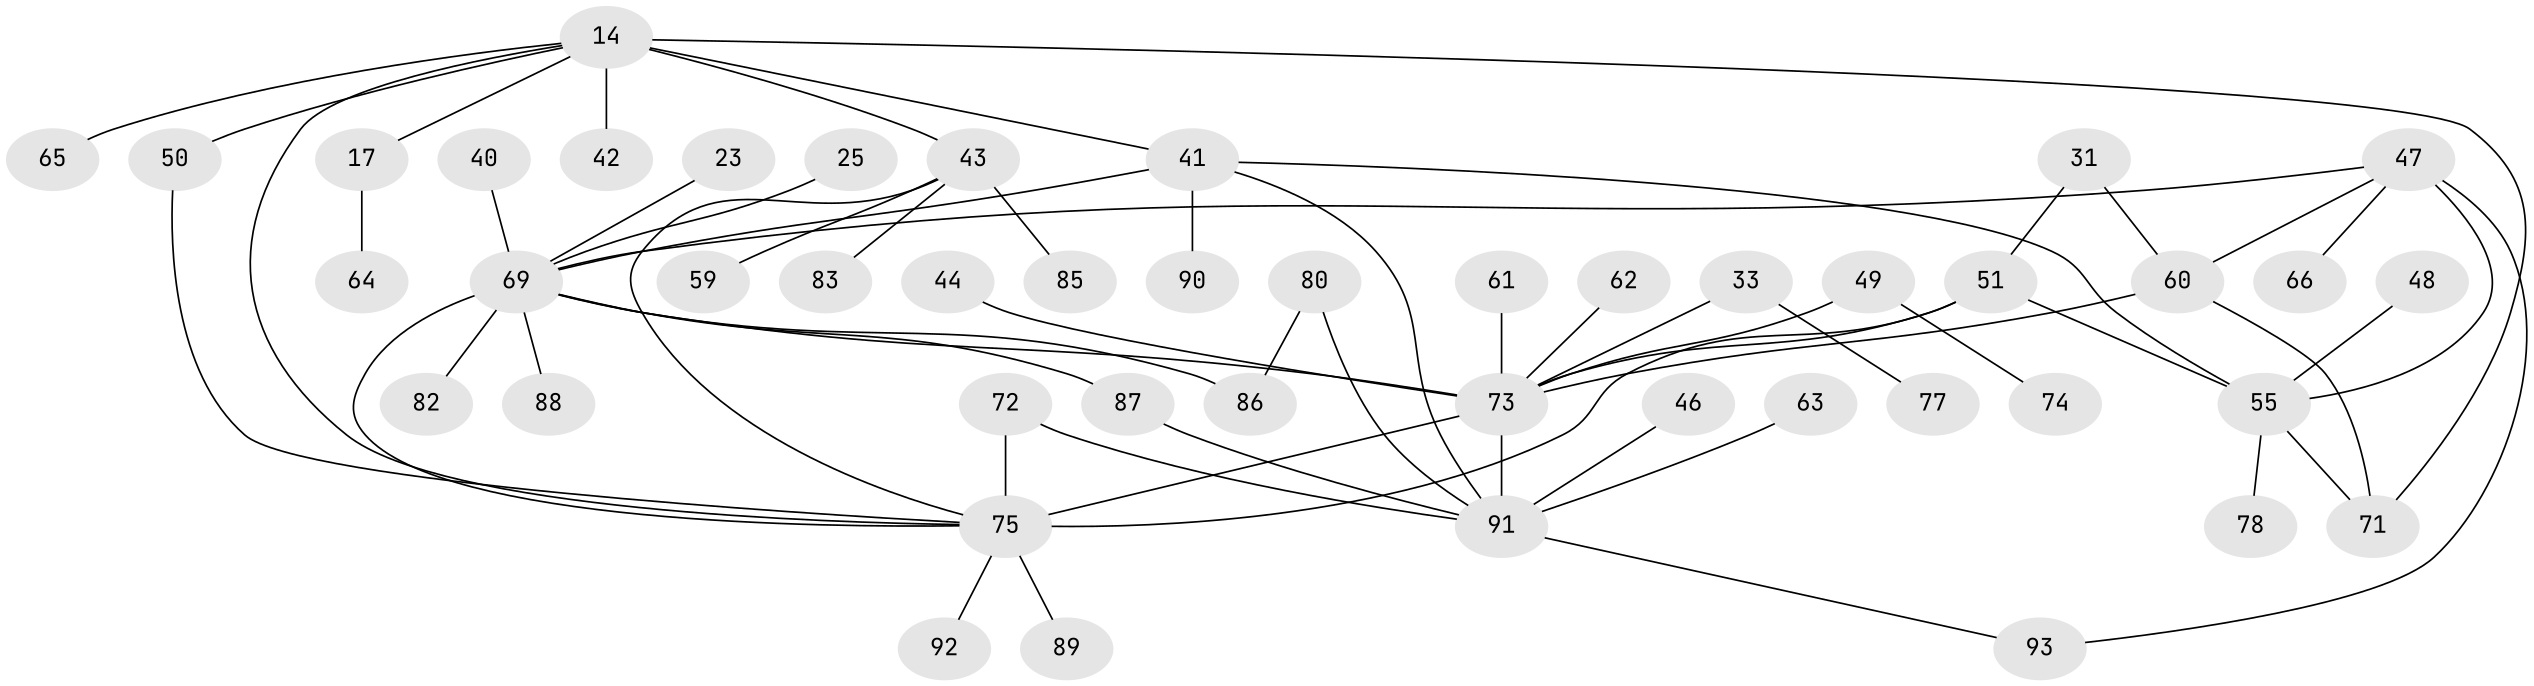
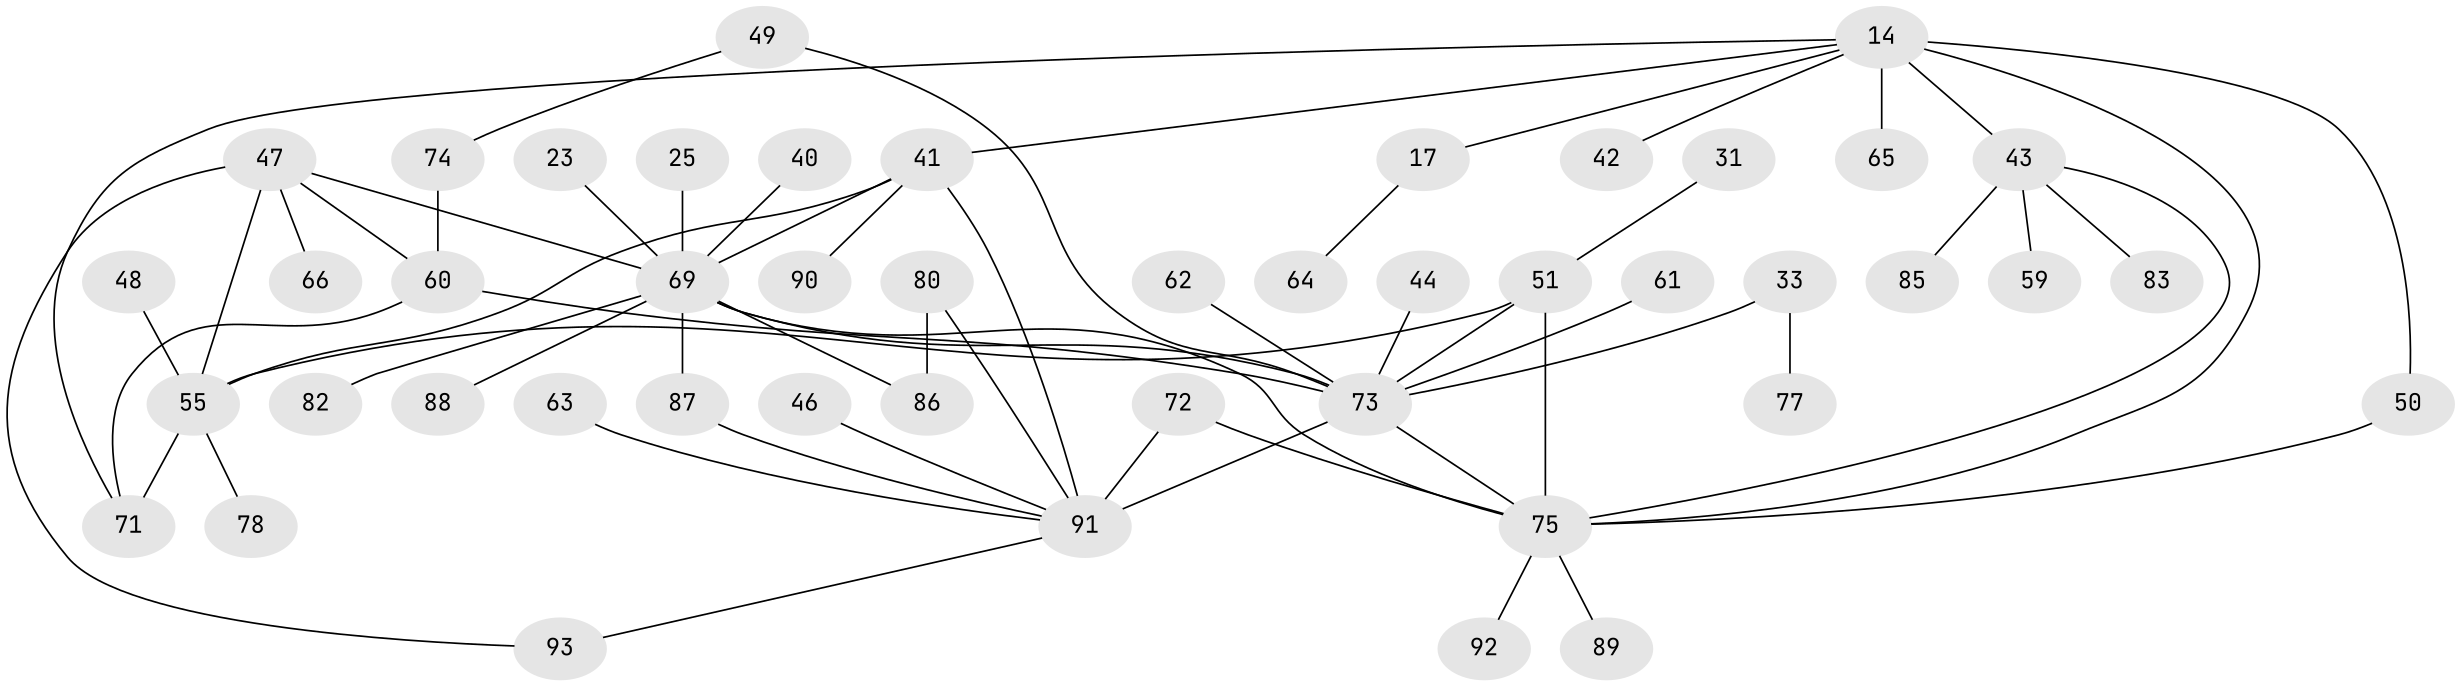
  graph {
    fontname="JetBrains Mono"
    node [color=gray90 fontname="JetBrains Mono" style=filled]
    edge [fontname="JetBrains Mono"]
    14
    17
    41 [super="+6+30"]
    42
    43 [super="+32"]
    50
    65
    71
    75 [super="+58+57+29"]
    64
    69 [super="+56+68"]
    55 [super="+10"]
    90
    91 [super="+22+81+84"]
    59
    83
    85
    89
    92
    73 [super="+35+15+20+2"]
    82
    86
    87 [super="+70"]
    88
    23
    25
    51 [super="+5+39+7"]
    31
    60 [super="+54"]
    33
    77
    40
    78
    93
    44
    46
    47 [super="+45"]
    66
    48
    49
    74
    61
    62
    63
    72 [super="+67"]
    80 [super="+76"]
    14 -- 17
    14 -- 41
    14 -- 42
    14 -- 43 [weight=2]
    14 -- 50
    14 -- 65
    14 -- 71
    14 -- 75
    17 -- 64
    41 -- 69 [weight=2]
    41 -- 55
    41 -- 90
    41 -- 91 [weight=2]
    43 -- 75
    43 -- 59
    43 -- 83
    43 -- 85
    50 -- 75
    75 -- 89
    75 -- 92
    69 -- 75
    69 -- 73 [weight=4]
    69 -- 82
    69 -- 86
    69 -- 87
    69 -- 88
    55 -- 71
    55 -- 78
    91 -- 93
    73 -- 75 [weight=2]
    73 -- 91 [weight=4]
    87 -- 91 [weight=2]
    23 -- 69
    25 -- 69
    51 -- 75 [weight=2]
    51 -- 55 [weight=2]
    51 -- 73 [weight=4]
    31 -- 51
-   31 -- 60
+   74 -- 60
    60 -- 71
    60 -- 73 [weight=2]
    33 -- 73
    33 -- 77
    40 -- 69
    44 -- 73
    46 -- 91
    47 -- 69
    47 -- 55 [weight=2]
    47 -- 60
    47 -- 93
    47 -- 66
    48 -- 55
    49 -- 73
    49 -- 74
    61 -- 73
    62 -- 73
    63 -- 91
    72 -- 75
    72 -- 91
    80 -- 91
    80 -- 86
  }
